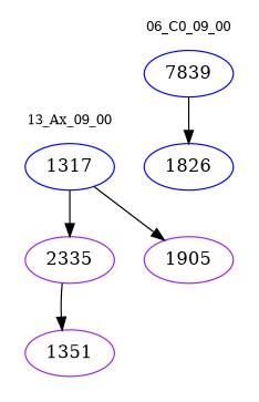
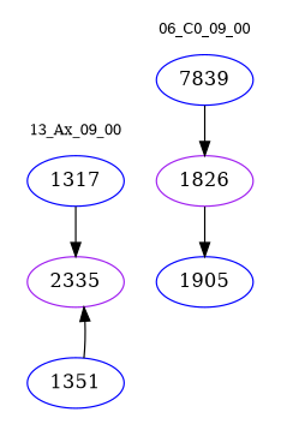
  digraph {
    node [color=blue]
    edge [color=black]
    n1 [label=1317]
    n2 [color=purple label=2335]
-   n3 [color=purple label=1351]
+   n3 [label=1351]
    n4 [label=7839]
-   n5 [label=1826]
-   n6 [color=purple label=1905]
+   n5 [color=purple label=1826]
+   n6 [label=1905]
    subgraph cluster_1 {
      color=white
      fontsize=10
      label="13_Ax_09_00"
      n1
      n2
      n3
    }
    subgraph cluster_2 {
      color=white
      fontsize=10
      label="06_C0_09_00"
      n4
      n5
      n6
    }
    n1 -> n2
-   n2 -> n3
+   n3 -> n2
    n4 -> n5
-   n1 -> n6
+   n5 -> n6
  }
